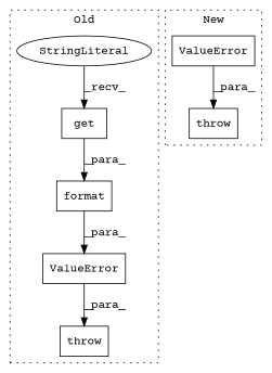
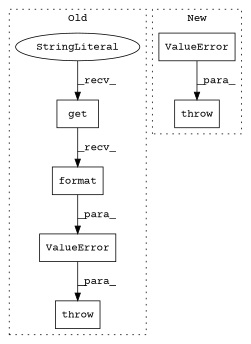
  digraph {
    fontname="Courier Prime"
    node [a=32 fontname="Courier Prime" l=6 shape=box]
    edge [fontname="Courier Prime"]
    n1 [l="4,1" label=get s="12403,12417"]
    n2 [l="7,1" label=format s="12373,12418"]
    n3 [a=45 l=137 label=StringLiteral s=12235 shape=ellipse]
    n4 [a=53 label=throw s=12218]
    n5 [l="11,1" label=ValueError s="12224,12419"]
    n6 [l="11,1" label=ValueError s="11074,11125"]
    n7 [a=53 label=throw s=11068]
    subgraph cluster_1 {
      label=Old
      style=dotted
      n1
      n2
      n3
      n4
      n5
    }
    subgraph cluster_2 {
      label=New
      style=dotted
      n6
      n7
    }
-   n1 -> n2 [label=_para_]
+   n1 -> n2 [label=_recv_]
    n2 -> n5 [label=_para_]
    n3 -> n1 [label=_recv_]
    n5 -> n4 [label=_para_]
    n6 -> n7 [label=_para_]
  }
